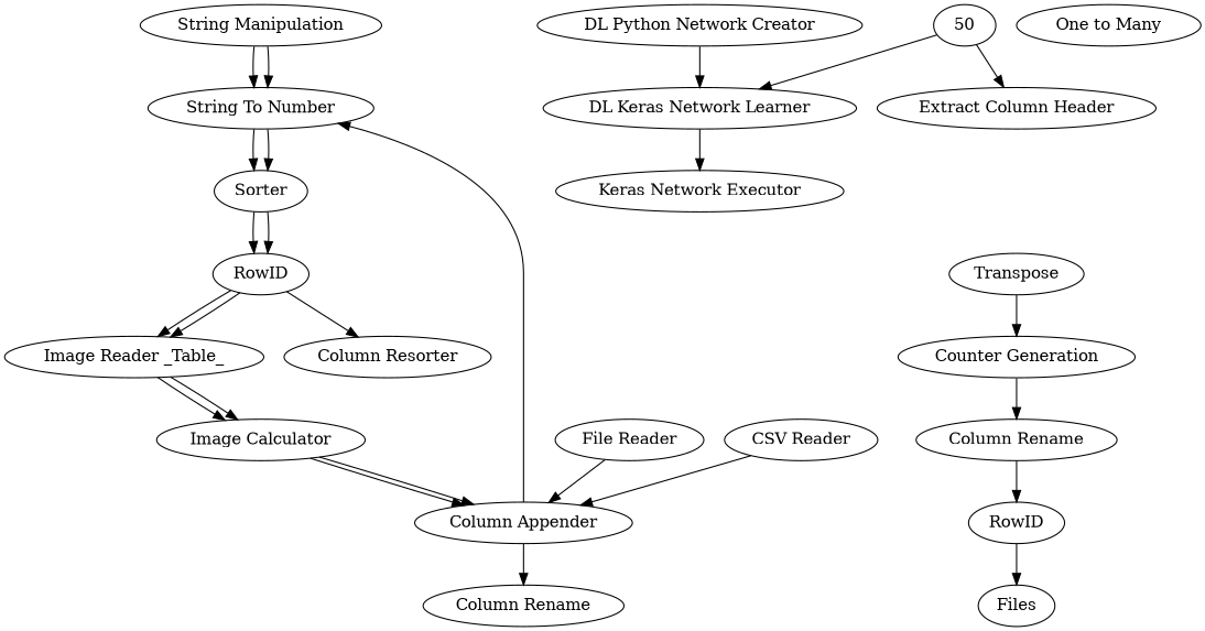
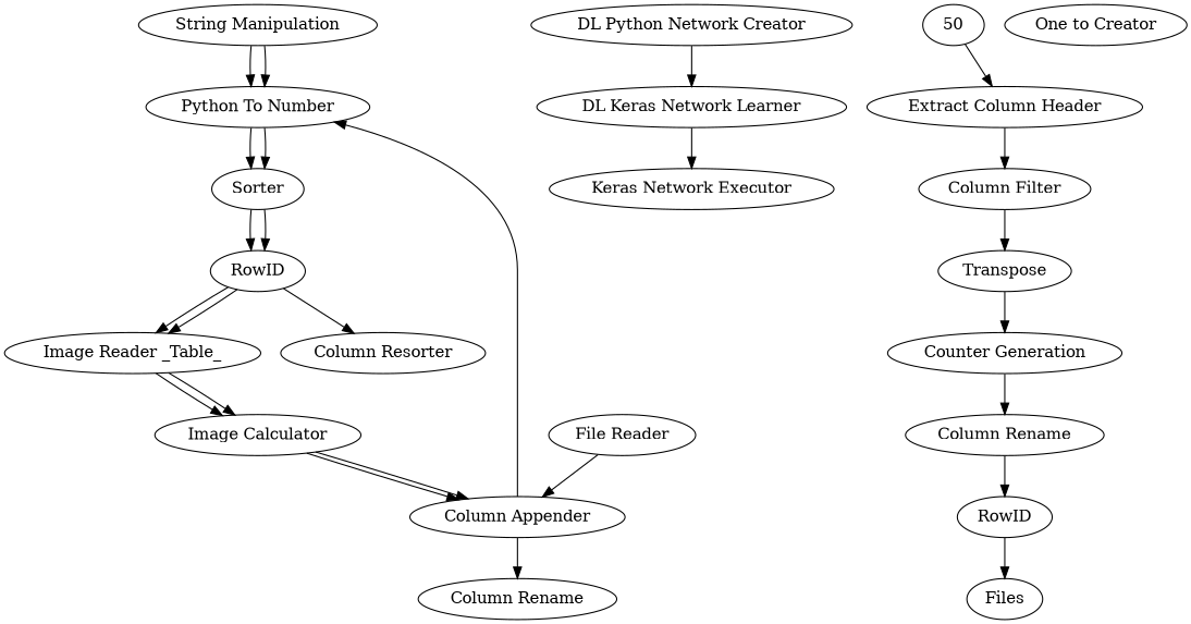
  digraph {
    rankdir=TB
    n1 [label="String Manipulation"]
-   n2 [label="String To Number"]
+   n2 [label="Python To Number"]
    n3 [label="Keras Network Executor"]
    n4 [label="Image Reader _Table_"]
    n5 [label="Image Calculator"]
    n6 [label="Column Appender"]
    n7 [label="Column Rename"]
-   n8 [label="One to Many"]
+   n8 [label="One to Creator"]
    n9 [label="File Reader"]
    n10 [label="Column Resorter"]
    n11 [label=Sorter]
    n12 [label=RowID]
-   n13 [label="CSV Reader"]
    n14 [label="DL Python Network Creator"]
    n15 [label="DL Keras Network Learner"]
    n16 [label=Files]
    n17 [label="Extract Column Header"]
+   n18 [label="Column Filter"]
    n19 [label=Transpose]
    n20 [label="Counter Generation"]
    n21 [label="Column Rename"]
    n22 [label=RowID]
    50
    n1 -> n2
    n1 -> n2
    n2 -> n11
    n2 -> n11
    n4 -> n5
    n4 -> n5
    n5 -> n6
    n5 -> n6
    n6 -> n2
    n6 -> n7
    n9 -> n6
    n11 -> n12
    n11 -> n12
    n12 -> n4
    n12 -> n4
    n12 -> n10
-   n13 -> n6
    n14 -> n15
    n15 -> n3
+   n17 -> n18
+   n18 -> n19
    n19 -> n20
    n20 -> n21
    n21 -> n22
    n22 -> n16
-   50 -> n15
    50 -> n17
  }
